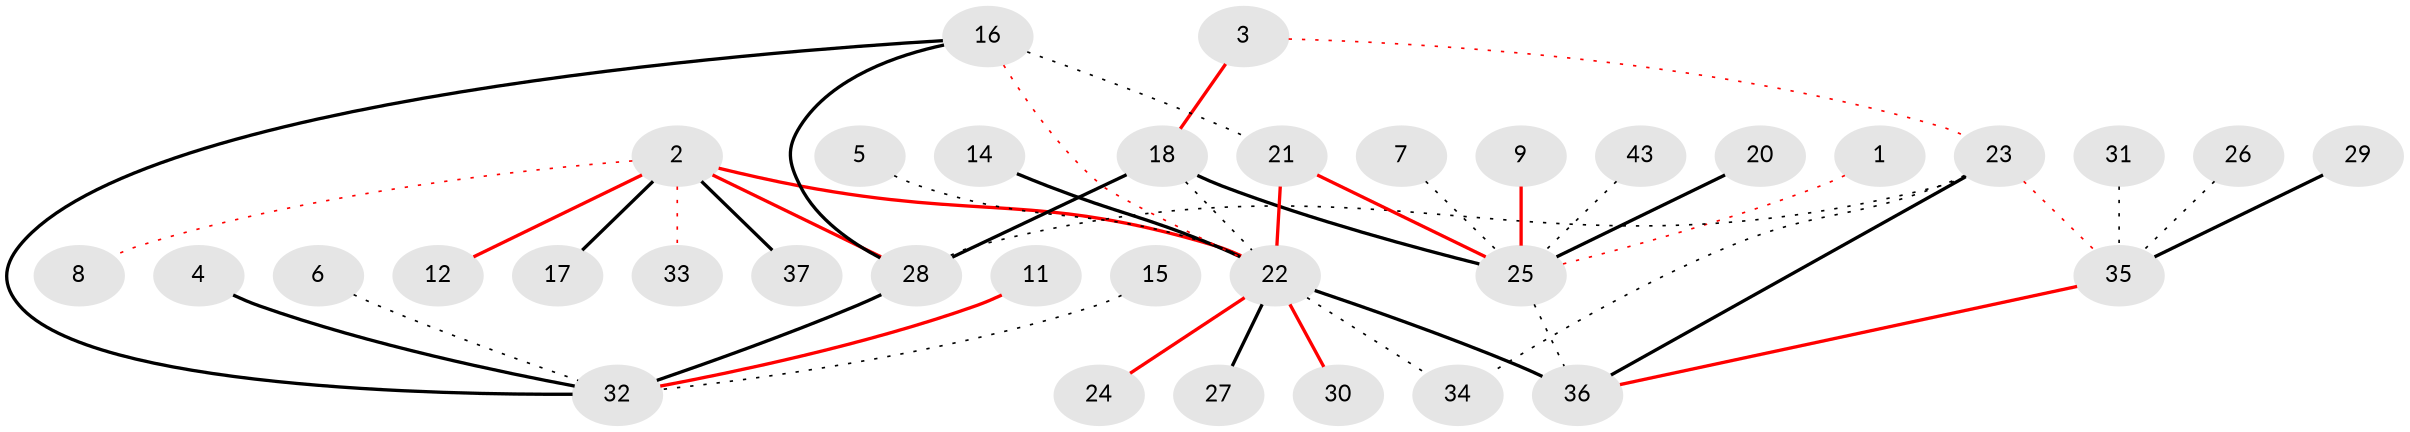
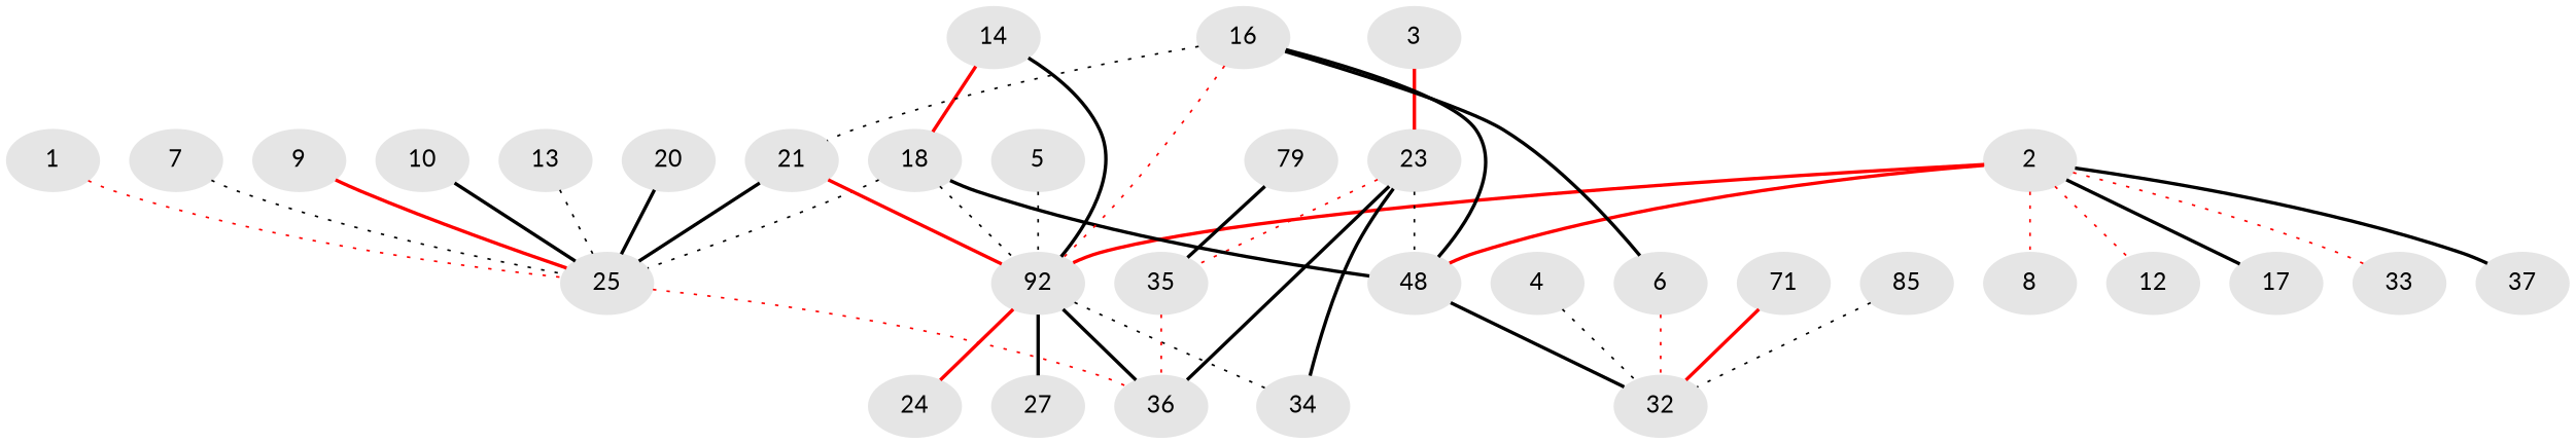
  graph {
    fontname=Lato
    node [color=gray90 fontname=Lato style=filled]
    edge [color=black fontname=Lato style=bold weight=1.0]
    1
    25
    36
    2
    8
    12
    17
-   22
-   28
+   22 [label=92]
+   28 [label=48]
    33
    37
    24
    27
-   30
    34
    32
    3
    23
    35
    4
    5
    6
    7
    9
-   11
-   13 [label=43]
+   10
+   11 [label=71]
+   13
    14
    18
-   15
+   15 [label=85]
    16
    21
    20
-   26
-   29
-   31
+   29 [label=79]
    1 -- 25 [color=red style=dotted]
-   25 -- 36 [style=dotted]
+   25 -- 36 [color=red style=dotted]
    2 -- 8 [color=red style=dotted]
-   2 -- 12 [color=red]
+   2 -- 12 [color=red style=dotted]
    2 -- 17
    2 -- 22 [color=red weight=2.0]
    2 -- 28 [color=red weight=2.0]
    2 -- 33 [color=red style=dotted]
    2 -- 37
    22 -- 36 [weight=2.0]
    22 -- 24 [color=red]
    22 -- 27
-   22 -- 30 [color=red]
    22 -- 34 [style=dotted]
    28 -- 32
-   3 -- 23 [color=red style=dotted]
+   3 -- 23 [color=red]
    23 -- 36
    23 -- 28 [style=dotted]
-   23 -- 34 [style=dotted]
+   23 -- 34
    23 -- 35 [color=red style=dotted]
-   35 -- 36 [color=red]
-   4 -- 32
+   35 -- 36 [color=red style=dotted]
+   4 -- 32 [style=dotted]
    5 -- 22 [style=dotted]
-   6 -- 32 [style=dotted]
+   6 -- 32 [color=red style=dotted]
    7 -- 25 [style=dotted]
    9 -- 25 [color=red]
+   10 -- 25
    11 -- 32 [color=red]
    13 -- 25 [style=dotted]
    14 -- 22
-   3 -- 18 [color=red]
-   18 -- 25
+   14 -- 18 [color=red]
+   18 -- 25 [style=dotted]
    18 -- 22 [style=dotted]
    18 -- 28
    15 -- 32 [style=dotted]
    16 -- 22 [color=red style=dotted]
    16 -- 28
-   16 -- 32
+   16 -- 6
    16 -- 21 [style=dotted]
-   21 -- 25 [color=red weight=2.0]
+   21 -- 25 [weight=2.0]
    21 -- 22 [color=red weight=2.0]
    20 -- 25
-   26 -- 35 [style=dotted]
    29 -- 35
-   31 -- 35 [style=dotted]
  }
